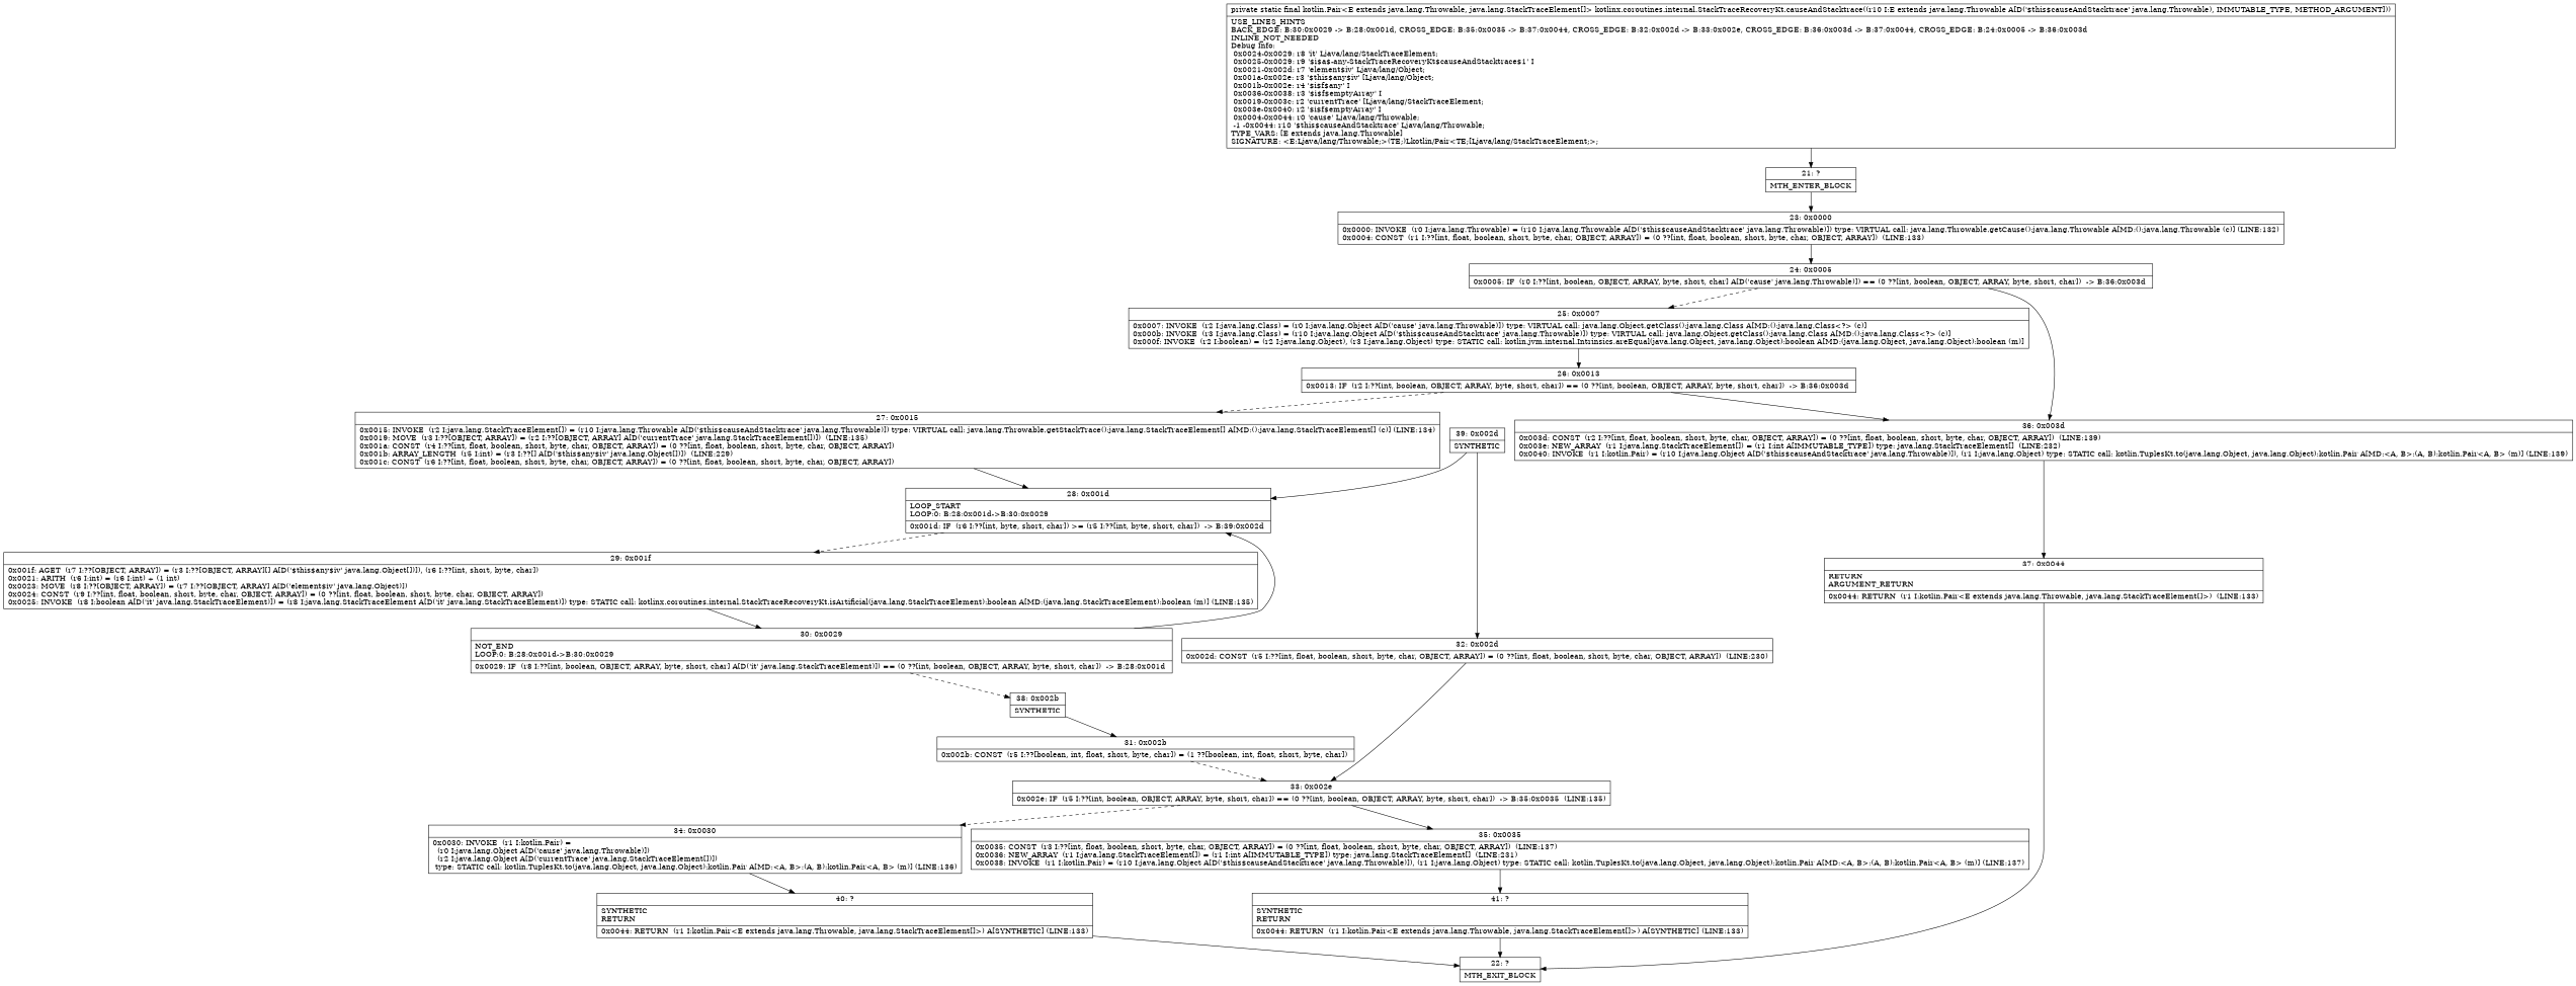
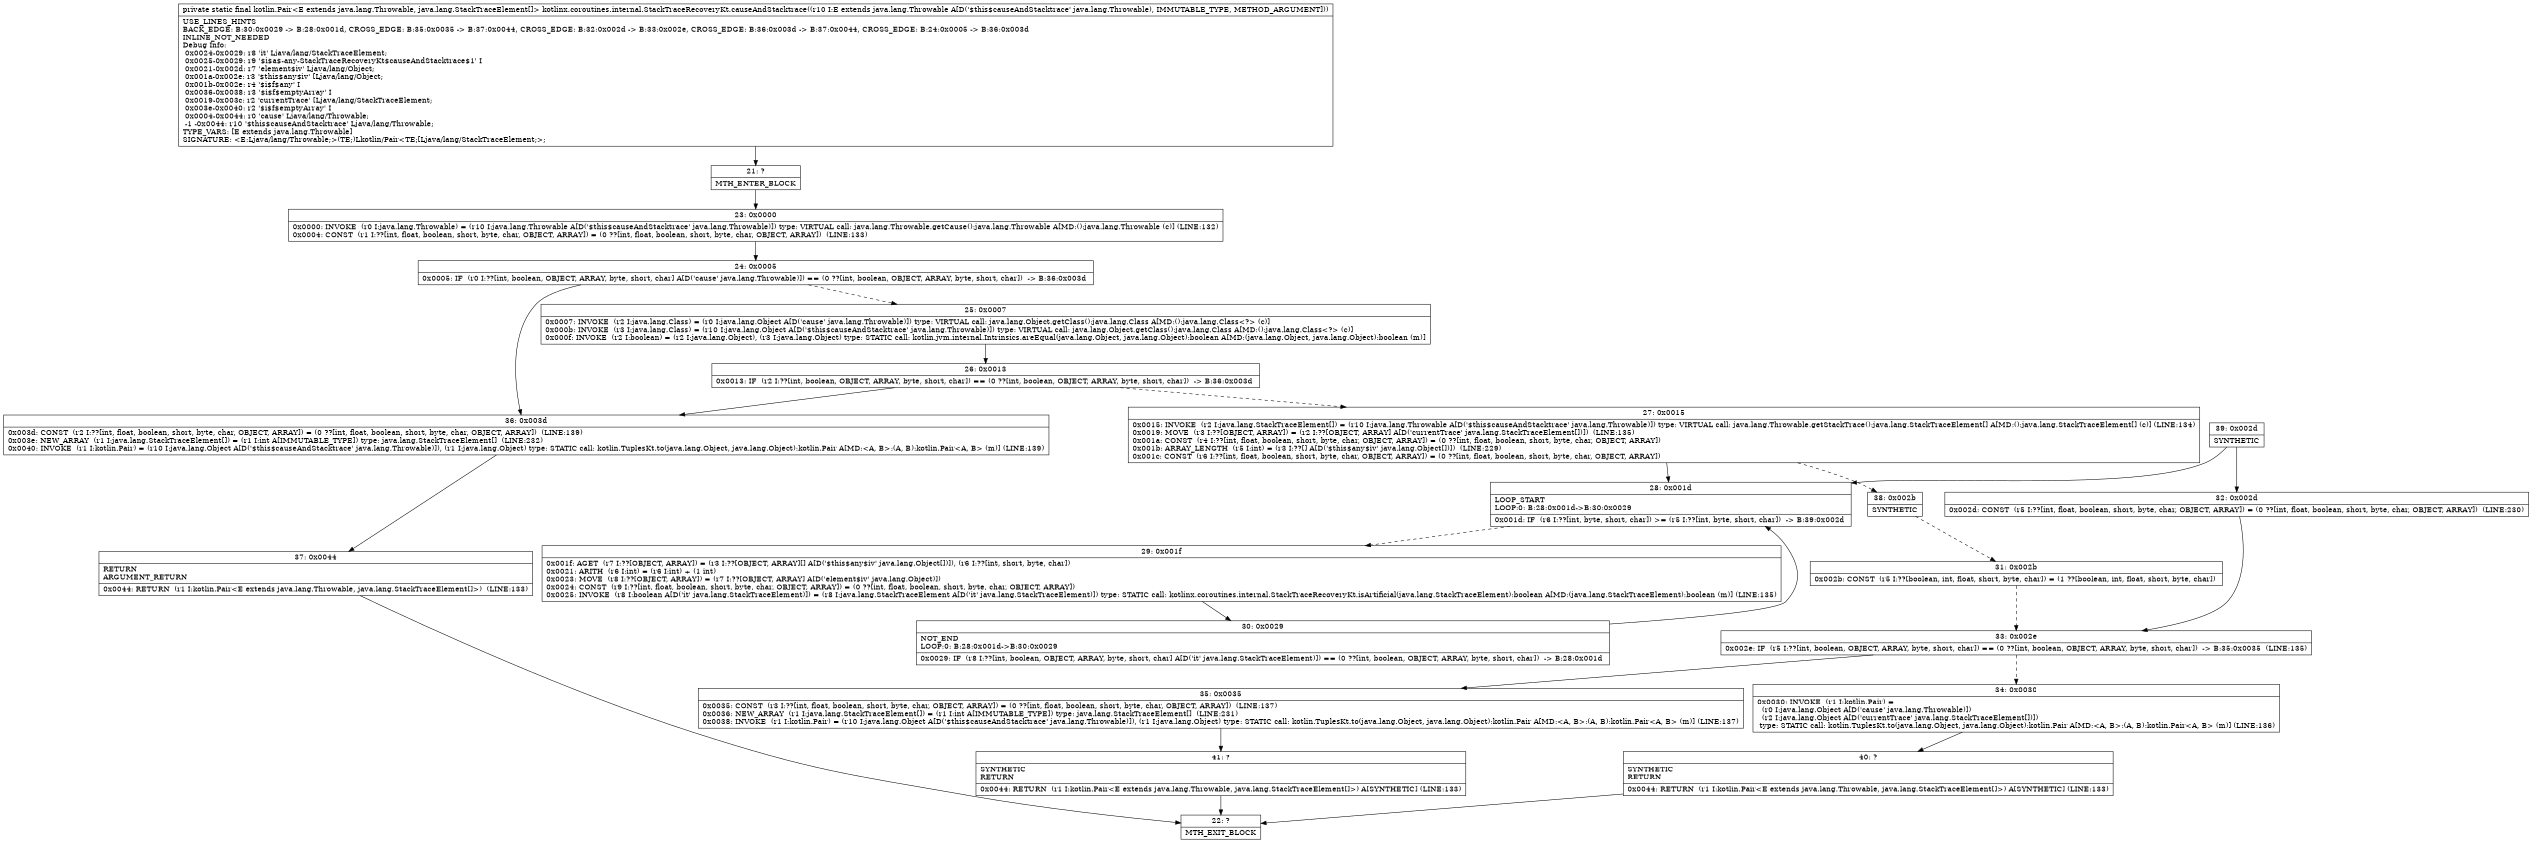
  digraph {
    node [shape=record]
    n1 [label="{21\:\ ?|MTH_ENTER_BLOCK\l}"]
    n2 [label="{23\:\ 0x0000|0x0000: INVOKE  (r0 I:java.lang.Throwable) = (r10 I:java.lang.Throwable A[D('$this$causeAndStacktrace' java.lang.Throwable)]) type: VIRTUAL call: java.lang.Throwable.getCause():java.lang.Throwable A[MD:():java.lang.Throwable (c)] (LINE:132)\l0x0004: CONST  (r1 I:??[int, float, boolean, short, byte, char, OBJECT, ARRAY]) = (0 ??[int, float, boolean, short, byte, char, OBJECT, ARRAY])  (LINE:133)\l}"]
    n3 [label="{24\:\ 0x0005|0x0005: IF  (r0 I:??[int, boolean, OBJECT, ARRAY, byte, short, char] A[D('cause' java.lang.Throwable)]) == (0 ??[int, boolean, OBJECT, ARRAY, byte, short, char])  \-\> B:36:0x003d \l}"]
    n4 [label="{25\:\ 0x0007|0x0007: INVOKE  (r2 I:java.lang.Class) = (r0 I:java.lang.Object A[D('cause' java.lang.Throwable)]) type: VIRTUAL call: java.lang.Object.getClass():java.lang.Class A[MD:():java.lang.Class\<?\> (c)]\l0x000b: INVOKE  (r3 I:java.lang.Class) = (r10 I:java.lang.Object A[D('$this$causeAndStacktrace' java.lang.Throwable)]) type: VIRTUAL call: java.lang.Object.getClass():java.lang.Class A[MD:():java.lang.Class\<?\> (c)]\l0x000f: INVOKE  (r2 I:boolean) = (r2 I:java.lang.Object), (r3 I:java.lang.Object) type: STATIC call: kotlin.jvm.internal.Intrinsics.areEqual(java.lang.Object, java.lang.Object):boolean A[MD:(java.lang.Object, java.lang.Object):boolean (m)]\l}"]
    n5 [label="{36\:\ 0x003d|0x003d: CONST  (r2 I:??[int, float, boolean, short, byte, char, OBJECT, ARRAY]) = (0 ??[int, float, boolean, short, byte, char, OBJECT, ARRAY])  (LINE:139)\l0x003e: NEW_ARRAY  (r1 I:java.lang.StackTraceElement[]) = (r1 I:int A[IMMUTABLE_TYPE]) type: java.lang.StackTraceElement[]  (LINE:232)\l0x0040: INVOKE  (r1 I:kotlin.Pair) = (r10 I:java.lang.Object A[D('$this$causeAndStacktrace' java.lang.Throwable)]), (r1 I:java.lang.Object) type: STATIC call: kotlin.TuplesKt.to(java.lang.Object, java.lang.Object):kotlin.Pair A[MD:\<A, B\>:(A, B):kotlin.Pair\<A, B\> (m)] (LINE:139)\l}"]
    n6 [label="{26\:\ 0x0013|0x0013: IF  (r2 I:??[int, boolean, OBJECT, ARRAY, byte, short, char]) == (0 ??[int, boolean, OBJECT, ARRAY, byte, short, char])  \-\> B:36:0x003d \l}"]
    n7 [label="{37\:\ 0x0044|RETURN\lARGUMENT_RETURN\l|0x0044: RETURN  (r1 I:kotlin.Pair\<E extends java.lang.Throwable, java.lang.StackTraceElement[]\>)  (LINE:133)\l}"]
    n8 [label="{27\:\ 0x0015|0x0015: INVOKE  (r2 I:java.lang.StackTraceElement[]) = (r10 I:java.lang.Throwable A[D('$this$causeAndStacktrace' java.lang.Throwable)]) type: VIRTUAL call: java.lang.Throwable.getStackTrace():java.lang.StackTraceElement[] A[MD:():java.lang.StackTraceElement[] (c)] (LINE:134)\l0x0019: MOVE  (r3 I:??[OBJECT, ARRAY]) = (r2 I:??[OBJECT, ARRAY] A[D('currentTrace' java.lang.StackTraceElement[])])  (LINE:135)\l0x001a: CONST  (r4 I:??[int, float, boolean, short, byte, char, OBJECT, ARRAY]) = (0 ??[int, float, boolean, short, byte, char, OBJECT, ARRAY]) \l0x001b: ARRAY_LENGTH  (r5 I:int) = (r3 I:??[] A[D('$this$any$iv' java.lang.Object[])])  (LINE:229)\l0x001c: CONST  (r6 I:??[int, float, boolean, short, byte, char, OBJECT, ARRAY]) = (0 ??[int, float, boolean, short, byte, char, OBJECT, ARRAY]) \l}"]
    n9 [label="{28\:\ 0x001d|LOOP_START\lLOOP:0: B:28:0x001d\-\>B:30:0x0029\l|0x001d: IF  (r6 I:??[int, byte, short, char]) \>= (r5 I:??[int, byte, short, char])  \-\> B:39:0x002d \l}"]
    n10 [label="{29\:\ 0x001f|0x001f: AGET  (r7 I:??[OBJECT, ARRAY]) = (r3 I:??[OBJECT, ARRAY][] A[D('$this$any$iv' java.lang.Object[])]), (r6 I:??[int, short, byte, char]) \l0x0021: ARITH  (r6 I:int) = (r6 I:int) + (1 int) \l0x0023: MOVE  (r8 I:??[OBJECT, ARRAY]) = (r7 I:??[OBJECT, ARRAY] A[D('element$iv' java.lang.Object)]) \l0x0024: CONST  (r9 I:??[int, float, boolean, short, byte, char, OBJECT, ARRAY]) = (0 ??[int, float, boolean, short, byte, char, OBJECT, ARRAY]) \l0x0025: INVOKE  (r8 I:boolean A[D('it' java.lang.StackTraceElement)]) = (r8 I:java.lang.StackTraceElement A[D('it' java.lang.StackTraceElement)]) type: STATIC call: kotlinx.coroutines.internal.StackTraceRecoveryKt.isArtificial(java.lang.StackTraceElement):boolean A[MD:(java.lang.StackTraceElement):boolean (m)] (LINE:135)\l}"]
    n11 [label="{30\:\ 0x0029|NOT_END\lLOOP:0: B:28:0x001d\-\>B:30:0x0029\l|0x0029: IF  (r8 I:??[int, boolean, OBJECT, ARRAY, byte, short, char] A[D('it' java.lang.StackTraceElement)]) == (0 ??[int, boolean, OBJECT, ARRAY, byte, short, char])  \-\> B:28:0x001d \l}"]
    n12 [label="{39\:\ 0x002d|SYNTHETIC\l}"]
    n13 [label="{32\:\ 0x002d|0x002d: CONST  (r5 I:??[int, float, boolean, short, byte, char, OBJECT, ARRAY]) = (0 ??[int, float, boolean, short, byte, char, OBJECT, ARRAY])  (LINE:230)\l}"]
    n14 [label="{38\:\ 0x002b|SYNTHETIC\l}"]
    n15 [label="{31\:\ 0x002b|0x002b: CONST  (r5 I:??[boolean, int, float, short, byte, char]) = (1 ??[boolean, int, float, short, byte, char]) \l}"]
    n16 [label="{33\:\ 0x002e|0x002e: IF  (r5 I:??[int, boolean, OBJECT, ARRAY, byte, short, char]) == (0 ??[int, boolean, OBJECT, ARRAY, byte, short, char])  \-\> B:35:0x0035  (LINE:135)\l}"]
    n17 [label="{34\:\ 0x0030|0x0030: INVOKE  (r1 I:kotlin.Pair) = \l  (r0 I:java.lang.Object A[D('cause' java.lang.Throwable)])\l  (r2 I:java.lang.Object A[D('currentTrace' java.lang.StackTraceElement[])])\l type: STATIC call: kotlin.TuplesKt.to(java.lang.Object, java.lang.Object):kotlin.Pair A[MD:\<A, B\>:(A, B):kotlin.Pair\<A, B\> (m)] (LINE:136)\l}"]
    n18 [label="{35\:\ 0x0035|0x0035: CONST  (r3 I:??[int, float, boolean, short, byte, char, OBJECT, ARRAY]) = (0 ??[int, float, boolean, short, byte, char, OBJECT, ARRAY])  (LINE:137)\l0x0036: NEW_ARRAY  (r1 I:java.lang.StackTraceElement[]) = (r1 I:int A[IMMUTABLE_TYPE]) type: java.lang.StackTraceElement[]  (LINE:231)\l0x0038: INVOKE  (r1 I:kotlin.Pair) = (r10 I:java.lang.Object A[D('$this$causeAndStacktrace' java.lang.Throwable)]), (r1 I:java.lang.Object) type: STATIC call: kotlin.TuplesKt.to(java.lang.Object, java.lang.Object):kotlin.Pair A[MD:\<A, B\>:(A, B):kotlin.Pair\<A, B\> (m)] (LINE:137)\l}"]
    n19 [label="{40\:\ ?|SYNTHETIC\lRETURN\l|0x0044: RETURN  (r1 I:kotlin.Pair\<E extends java.lang.Throwable, java.lang.StackTraceElement[]\>) A[SYNTHETIC] (LINE:133)\l}"]
    n20 [label="{41\:\ ?|SYNTHETIC\lRETURN\l|0x0044: RETURN  (r1 I:kotlin.Pair\<E extends java.lang.Throwable, java.lang.StackTraceElement[]\>) A[SYNTHETIC] (LINE:133)\l}"]
    n21 [label="{22\:\ ?|MTH_EXIT_BLOCK\l}"]
    n22 [label="{private static final kotlin.Pair\<E extends java.lang.Throwable, java.lang.StackTraceElement[]\> kotlinx.coroutines.internal.StackTraceRecoveryKt.causeAndStacktrace((r10 I:E extends java.lang.Throwable A[D('$this$causeAndStacktrace' java.lang.Throwable), IMMUTABLE_TYPE, METHOD_ARGUMENT]))  | USE_LINES_HINTS\lBACK_EDGE: B:30:0x0029 \-\> B:28:0x001d, CROSS_EDGE: B:35:0x0035 \-\> B:37:0x0044, CROSS_EDGE: B:32:0x002d \-\> B:33:0x002e, CROSS_EDGE: B:36:0x003d \-\> B:37:0x0044, CROSS_EDGE: B:24:0x0005 \-\> B:36:0x003d\lINLINE_NOT_NEEDED\lDebug Info:\l  0x0024\-0x0029: r8 'it' Ljava\/lang\/StackTraceElement;\l  0x0025\-0x0029: r9 '$i$a$\-any\-StackTraceRecoveryKt$causeAndStacktrace$1' I\l  0x0021\-0x002d: r7 'element$iv' Ljava\/lang\/Object;\l  0x001a\-0x002e: r3 '$this$any$iv' [Ljava\/lang\/Object;\l  0x001b\-0x002e: r4 '$i$f$any' I\l  0x0036\-0x0038: r3 '$i$f$emptyArray' I\l  0x0019\-0x003c: r2 'currentTrace' [Ljava\/lang\/StackTraceElement;\l  0x003e\-0x0040: r2 '$i$f$emptyArray' I\l  0x0004\-0x0044: r0 'cause' Ljava\/lang\/Throwable;\l  \-1 \-0x0044: r10 '$this$causeAndStacktrace' Ljava\/lang\/Throwable;\lTYPE_VARS: [E extends java.lang.Throwable]\lSIGNATURE: \<E:Ljava\/lang\/Throwable;\>(TE;)Lkotlin\/Pair\<TE;[Ljava\/lang\/StackTraceElement;\>;\l}"]
    n1 -> n2
    n2 -> n3
    n3 -> n4 [style=dashed]
    n3 -> n5
    n4 -> n6
    n5 -> n7
    n6 -> n5
    n6 -> n8 [style=dashed]
    n7 -> n21
    n8 -> n9
    n9 -> n10 [style=dashed]
    n10 -> n11
    n11 -> n9
-   n11 -> n14 [style=dashed]
+   n8 -> n14 [style=dashed]
    n12 -> n9
    n12 -> n13
    n13 -> n16
-   n14 -> n15
+   n14 -> n15 [style=dashed]
    n15 -> n16 [style=dashed]
    n16 -> n17 [style=dashed]
    n16 -> n18
    n17 -> n19
    n18 -> n20
    n19 -> n21
    n20 -> n21
    n22 -> n1
  }
